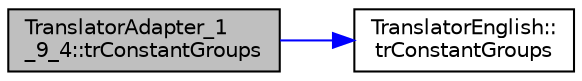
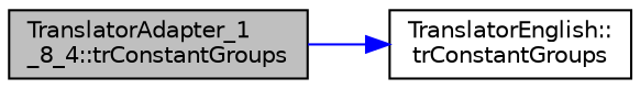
  digraph {
    rankdir=LR
    node [color=black fontname=Helvetica fontsize=10 shape=record style=filled]
-   n1 [fillcolor=grey75 fontcolor=black height=0.2 label="TranslatorAdapter_1\l_9_4::trConstantGroups" width=0.4]
+   n1 [fillcolor=grey75 fontcolor=black height=0.2 label="TranslatorAdapter_1\l_8_4::trConstantGroups" width=0.4]
    n2 [fillcolor=white height=0.2 label="TranslatorEnglish::\ltrConstantGroups" width=0.4]
    n1 -> n2 [color=blue fontname=Helvetica fontsize=10 labelfontname=Helvetica labelfontsize=10 style=solid]
  }
